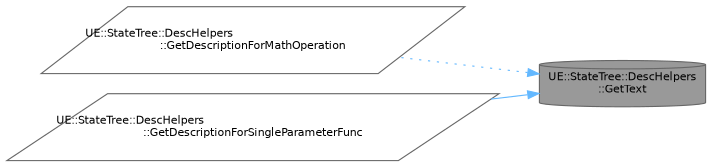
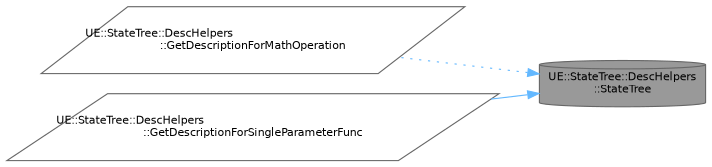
  digraph {
    rankdir=RL
    node [color=grey40 fillcolor=white fontname=Helvetica fontsize=10 shape=parallelogram style=filled]
    edge [color=steelblue1 dir=back fontname=Helvetica fontsize=10 labelfontname=Helvetica labelfontsize=10]
-   n1 [color=gray40 fillcolor=grey60 fontcolor=black height=0.2 label="UE::StateTree::DescHelpers\l::GetText" shape=cylinder width=0.4]
+   n1 [color=gray40 fillcolor=grey60 fontcolor=black height=0.2 label="UE::StateTree::DescHelpers\l::StateTree" shape=cylinder width=0.4]
    n2 [height=0.2 label="UE::StateTree::DescHelpers\l::GetDescriptionForMathOperation" width=0.4]
    n3 [height=0.2 label="UE::StateTree::DescHelpers\l::GetDescriptionForSingleParameterFunc" width=0.4]
    n1 -> n2 [style=dotted]
    n1 -> n3 [style=solid]
  }
